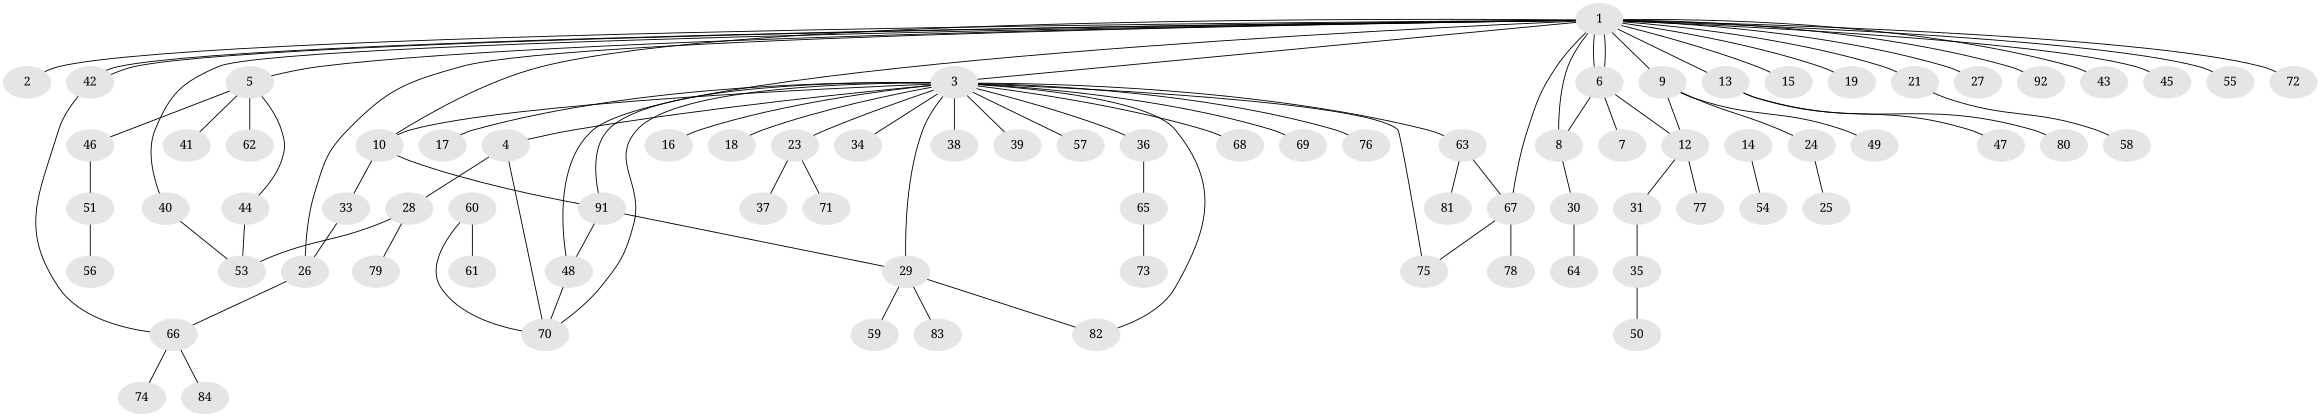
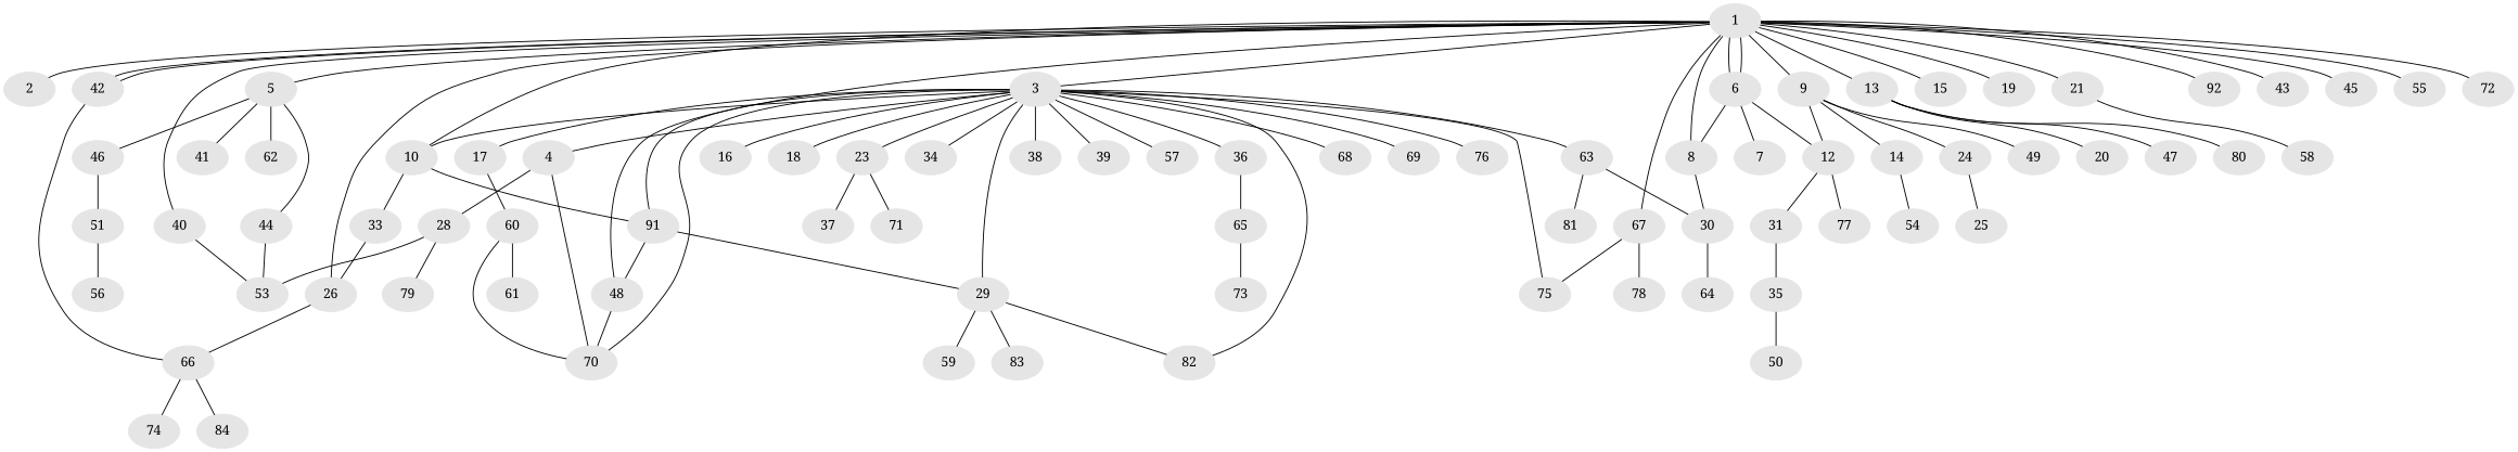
  graph {
    fontname="Noto Serif"
    node [color=gray90 fontname="Noto Serif" style=filled]
    edge [fontname="Noto Serif"]
    1
    2
    3
    5
    6
    8
    9
    10
    13
    15
    19
    21
    26
-   27
    n15 [label=92]
    40
    42
    43
    45
    48
    55
    67
    72
    4
    n25 [label=91]
    16
    17
    18
    23
    29
    34
    36
    38
    39
    57
    63
    68
    69
    70
    75
    76
    82
    41
    44
    46
    62
    7
    12
    30
    14
    24
    49
    33
+   20
    47
    80
    58
    66
    53
    78
    28
    60
    37
    71
    59
    83
    65
    81
    73
    79
    51
    31
    77
    64
    54
    25
    35
    61
    74
    84
    50
    56
    1 -- 2
    1 -- 3
    1 -- 5
    1 -- 6
    1 -- 6
    1 -- 8
    1 -- 9
    1 -- 10
    1 -- 13
    1 -- 15
    1 -- 19
    1 -- 21
    1 -- 26
-   1 -- 27
    1 -- n15
    1 -- 40
    1 -- 42
    1 -- 42
    1 -- 43
    1 -- 45
    1 -- 48
    1 -- 55
    1 -- 67
    1 -- 72
    3 -- 10
    3 -- 4
    3 -- n25
    3 -- 16
    3 -- 17
    3 -- 18
    3 -- 23
    3 -- 29
    3 -- 34
    3 -- 36
    3 -- 38
    3 -- 39
    3 -- 57
    3 -- 63
    3 -- 68
    3 -- 69
    3 -- 70
    3 -- 75
    3 -- 76
    3 -- 82
    5 -- 41
    5 -- 44
    5 -- 46
    5 -- 62
    6 -- 8
    6 -- 7
    6 -- 12
    8 -- 30
    9 -- 12
+   9 -- 14
    9 -- 24
    9 -- 49
    10 -- n25
    10 -- 33
+   13 -- 20
    13 -- 47
    13 -- 80
    21 -- 58
    26 -- 66
    40 -- 53
    42 -- 66
    48 -- 70
    67 -- 75
    67 -- 78
    4 -- 70
    4 -- 28
    n25 -- 48
    n25 -- 29
+   17 -- 60
    23 -- 37
    23 -- 71
    29 -- 82
    29 -- 59
    29 -- 83
    36 -- 65
-   63 -- 67
+   63 -- 30
    63 -- 81
    44 -- 53
    46 -- 51
    12 -- 31
    12 -- 77
    30 -- 64
    14 -- 54
    24 -- 25
    33 -- 26
    66 -- 74
    66 -- 84
    28 -- 53
    28 -- 79
    60 -- 70
    60 -- 61
    65 -- 73
    51 -- 56
    31 -- 35
    35 -- 50
  }
